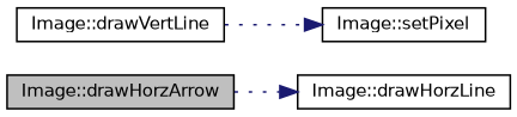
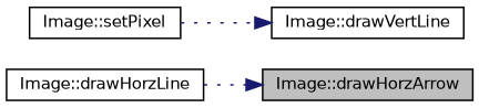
  digraph {
    rankdir=LR
    node [color=black fillcolor=white fontname=Helvetica fontsize=10 shape=record style=filled]
    edge [color=midnightblue fontname=Helvetica fontsize=10 labelfontname=Helvetica labelfontsize=10 style=dotted]
    n1 [fillcolor=grey75 fontcolor=black height=0.2 label="Image::drawHorzArrow" width=0.4]
    n2 [height=0.2 label="Image::drawHorzLine" width=0.4]
    n3 [height=0.2 label="Image::drawVertLine" width=0.4]
    n4 [height=0.2 label="Image::setPixel" width=0.4]
-   n1 -> n2
-   n3 -> n4
+   n2 -> n1
+   n4 -> n3
  }
